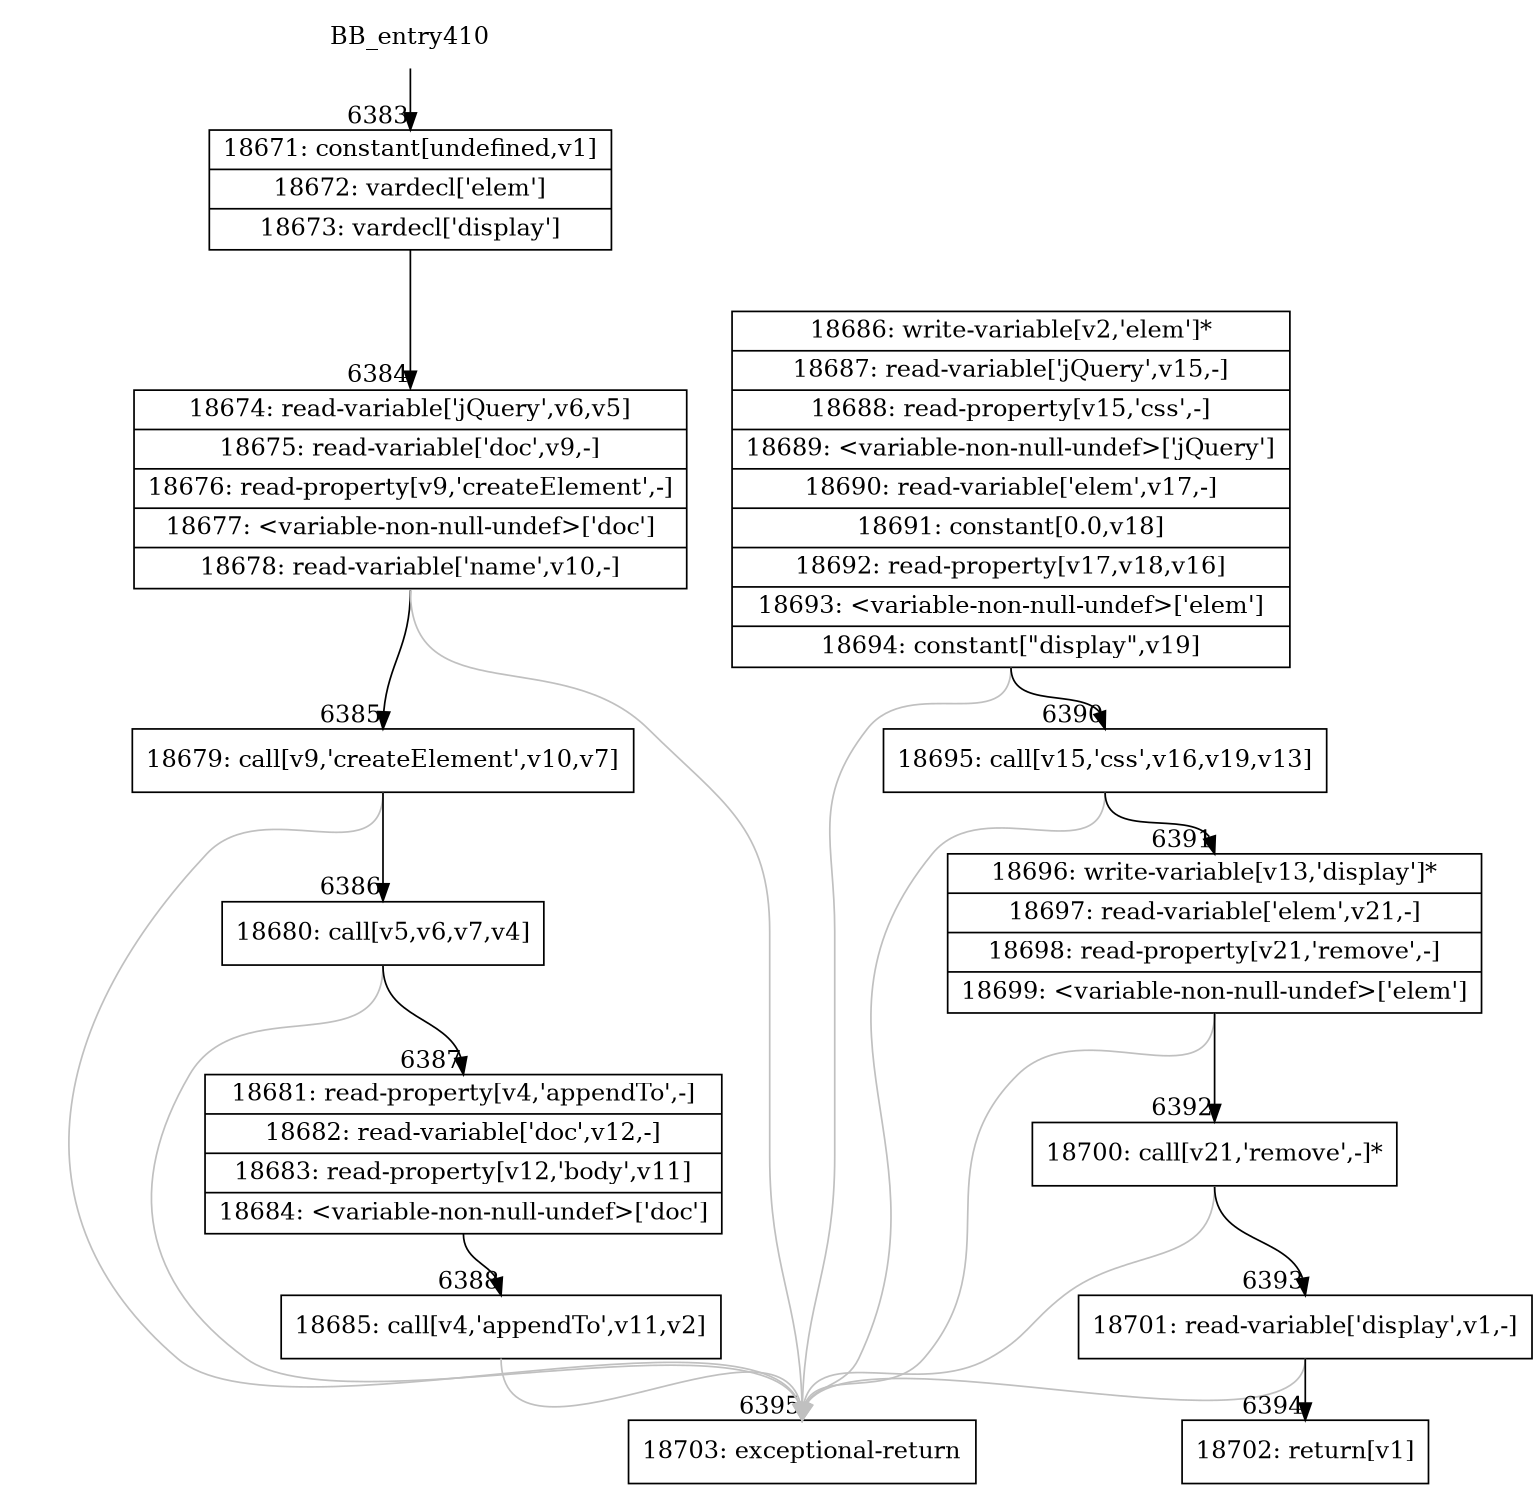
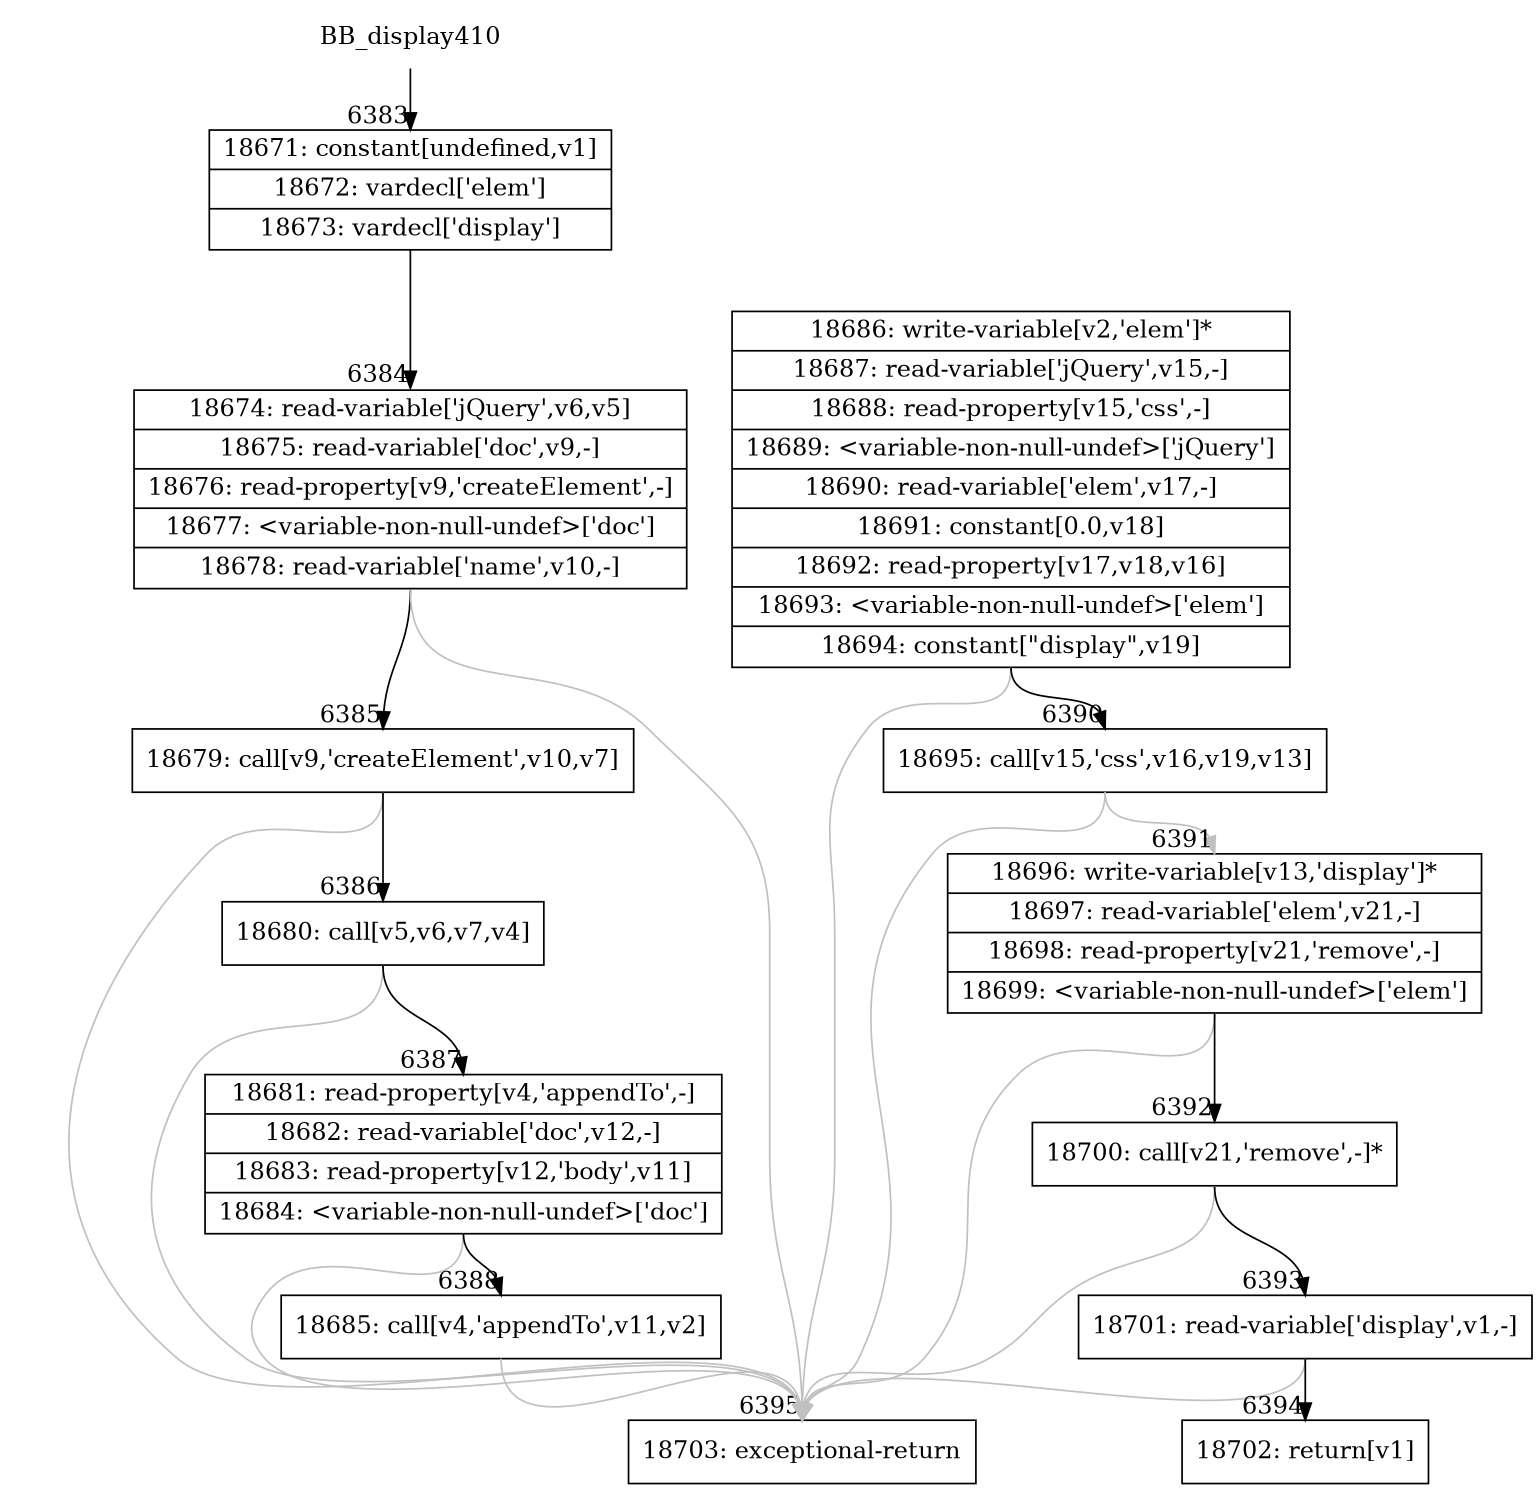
  digraph {
    rankdir=TD
    node [shape=record]
    edge [headport=n tailport=s]
-   BB_entry410 [shape=none]
+   BB_entry410 [shape=none label=BB_display410]
    n2 [label="{18671: constant[undefined,v1]|18672: vardecl['elem']|18673: vardecl['display']}"]
    n3 [label="{18674: read-variable['jQuery',v6,v5]|18675: read-variable['doc',v9,-]|18676: read-property[v9,'createElement',-]|18677: \<variable-non-null-undef\>['doc']|18678: read-variable['name',v10,-]}"]
    n4 [label="{18679: call[v9,'createElement',v10,v7]}"]
    n5 [label="{18703: exceptional-return}"]
    n6 [label="{18680: call[v5,v6,v7,v4]}"]
    n7 [label="{18681: read-property[v4,'appendTo',-]|18682: read-variable['doc',v12,-]|18683: read-property[v12,'body',v11]|18684: \<variable-non-null-undef\>['doc']}"]
    n8 [label="{18685: call[v4,'appendTo',v11,v2]}"]
    n9 [label="{18686: write-variable[v2,'elem']*|18687: read-variable['jQuery',v15,-]|18688: read-property[v15,'css',-]|18689: \<variable-non-null-undef\>['jQuery']|18690: read-variable['elem',v17,-]|18691: constant[0.0,v18]|18692: read-property[v17,v18,v16]|18693: \<variable-non-null-undef\>['elem']|18694: constant[\"display\",v19]}"]
    n10 [label="{18695: call[v15,'css',v16,v19,v13]}"]
    n11 [label="{18696: write-variable[v13,'display']*|18697: read-variable['elem',v21,-]|18698: read-property[v21,'remove',-]|18699: \<variable-non-null-undef\>['elem']}"]
    n12 [label="{18700: call[v21,'remove',-]*}"]
    n13 [label="{18701: read-variable['display',v1,-]}"]
    n14 [label="{18702: return[v1]}"]
    BB_entry410 -> n2 [headlabel="    6383"]
    n2 -> n3 [headlabel="      6384"]
    n3 -> n4 [headlabel="      6385"]
    n3 -> n5 [color=gray headlabel="      6395"]
    n4 -> n5 [color=gray]
    n4 -> n6 [headlabel="      6386"]
    n6 -> n5 [color=gray]
    n6 -> n7 [headlabel="      6387"]
+   n7 -> n5 [color=gray]
    n7 -> n8 [headlabel="      6388"]
    n8 -> n5 [color=gray]
    n9 -> n5 [color=gray]
    n9 -> n10 [headlabel="      6390"]
    n10 -> n5 [color=gray]
-   n10 -> n11 [headlabel="      6391"]
+   n10 -> n11 [headlabel="      6391" color=gray]
    n11 -> n5 [color=gray]
    n11 -> n12 [headlabel="      6392"]
    n12 -> n5 [color=gray]
    n12 -> n13 [headlabel="      6393"]
    n13 -> n5 [color=gray]
    n13 -> n14 [headlabel="      6394"]
  }
